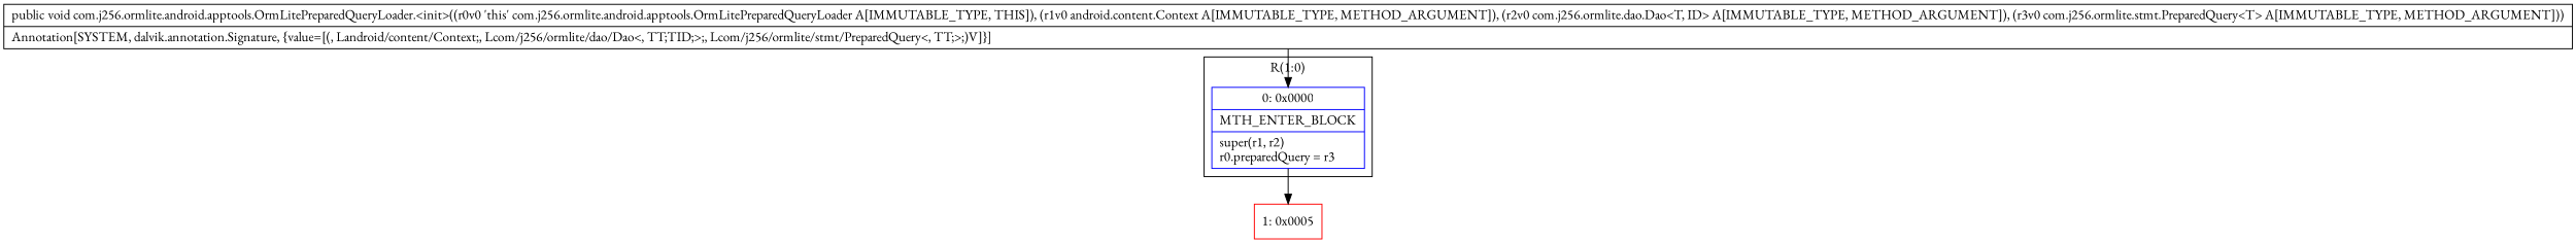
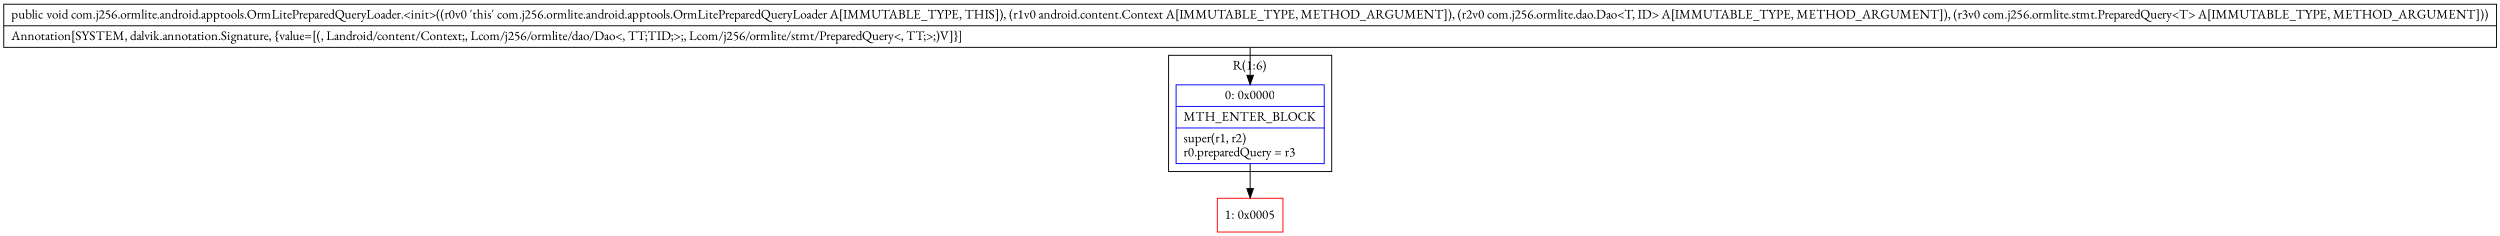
  digraph {
    fontname="EB Garamond"
    node [shape=record fontname="EB Garamond"]
    edge [fontname="EB Garamond"]
    n1 [color=blue label="{0\:\ 0x0000|MTH_ENTER_BLOCK\l|super(r1, r2)\lr0.preparedQuery = r3\l}"]
    n2 [color=red label="{1\:\ 0x0005}"]
    n3 [label="{public void com.j256.ormlite.android.apptools.OrmLitePreparedQueryLoader.\<init\>((r0v0 'this' com.j256.ormlite.android.apptools.OrmLitePreparedQueryLoader A[IMMUTABLE_TYPE, THIS]), (r1v0 android.content.Context A[IMMUTABLE_TYPE, METHOD_ARGUMENT]), (r2v0 com.j256.ormlite.dao.Dao\<T, ID\> A[IMMUTABLE_TYPE, METHOD_ARGUMENT]), (r3v0 com.j256.ormlite.stmt.PreparedQuery\<T\> A[IMMUTABLE_TYPE, METHOD_ARGUMENT]))  | Annotation[SYSTEM, dalvik.annotation.Signature, \{value=[(, Landroid\/content\/Context;, Lcom\/j256\/ormlite\/dao\/Dao\<, TT;TID;\>;, Lcom\/j256\/ormlite\/stmt\/PreparedQuery\<, TT;\>;)V]\}]\l}"]
    subgraph cluster_1 {
-     label="R(1:0)"
+     label="R(1:6)"
      n1
    }
    n1 -> n2
    n3 -> n1
  }
